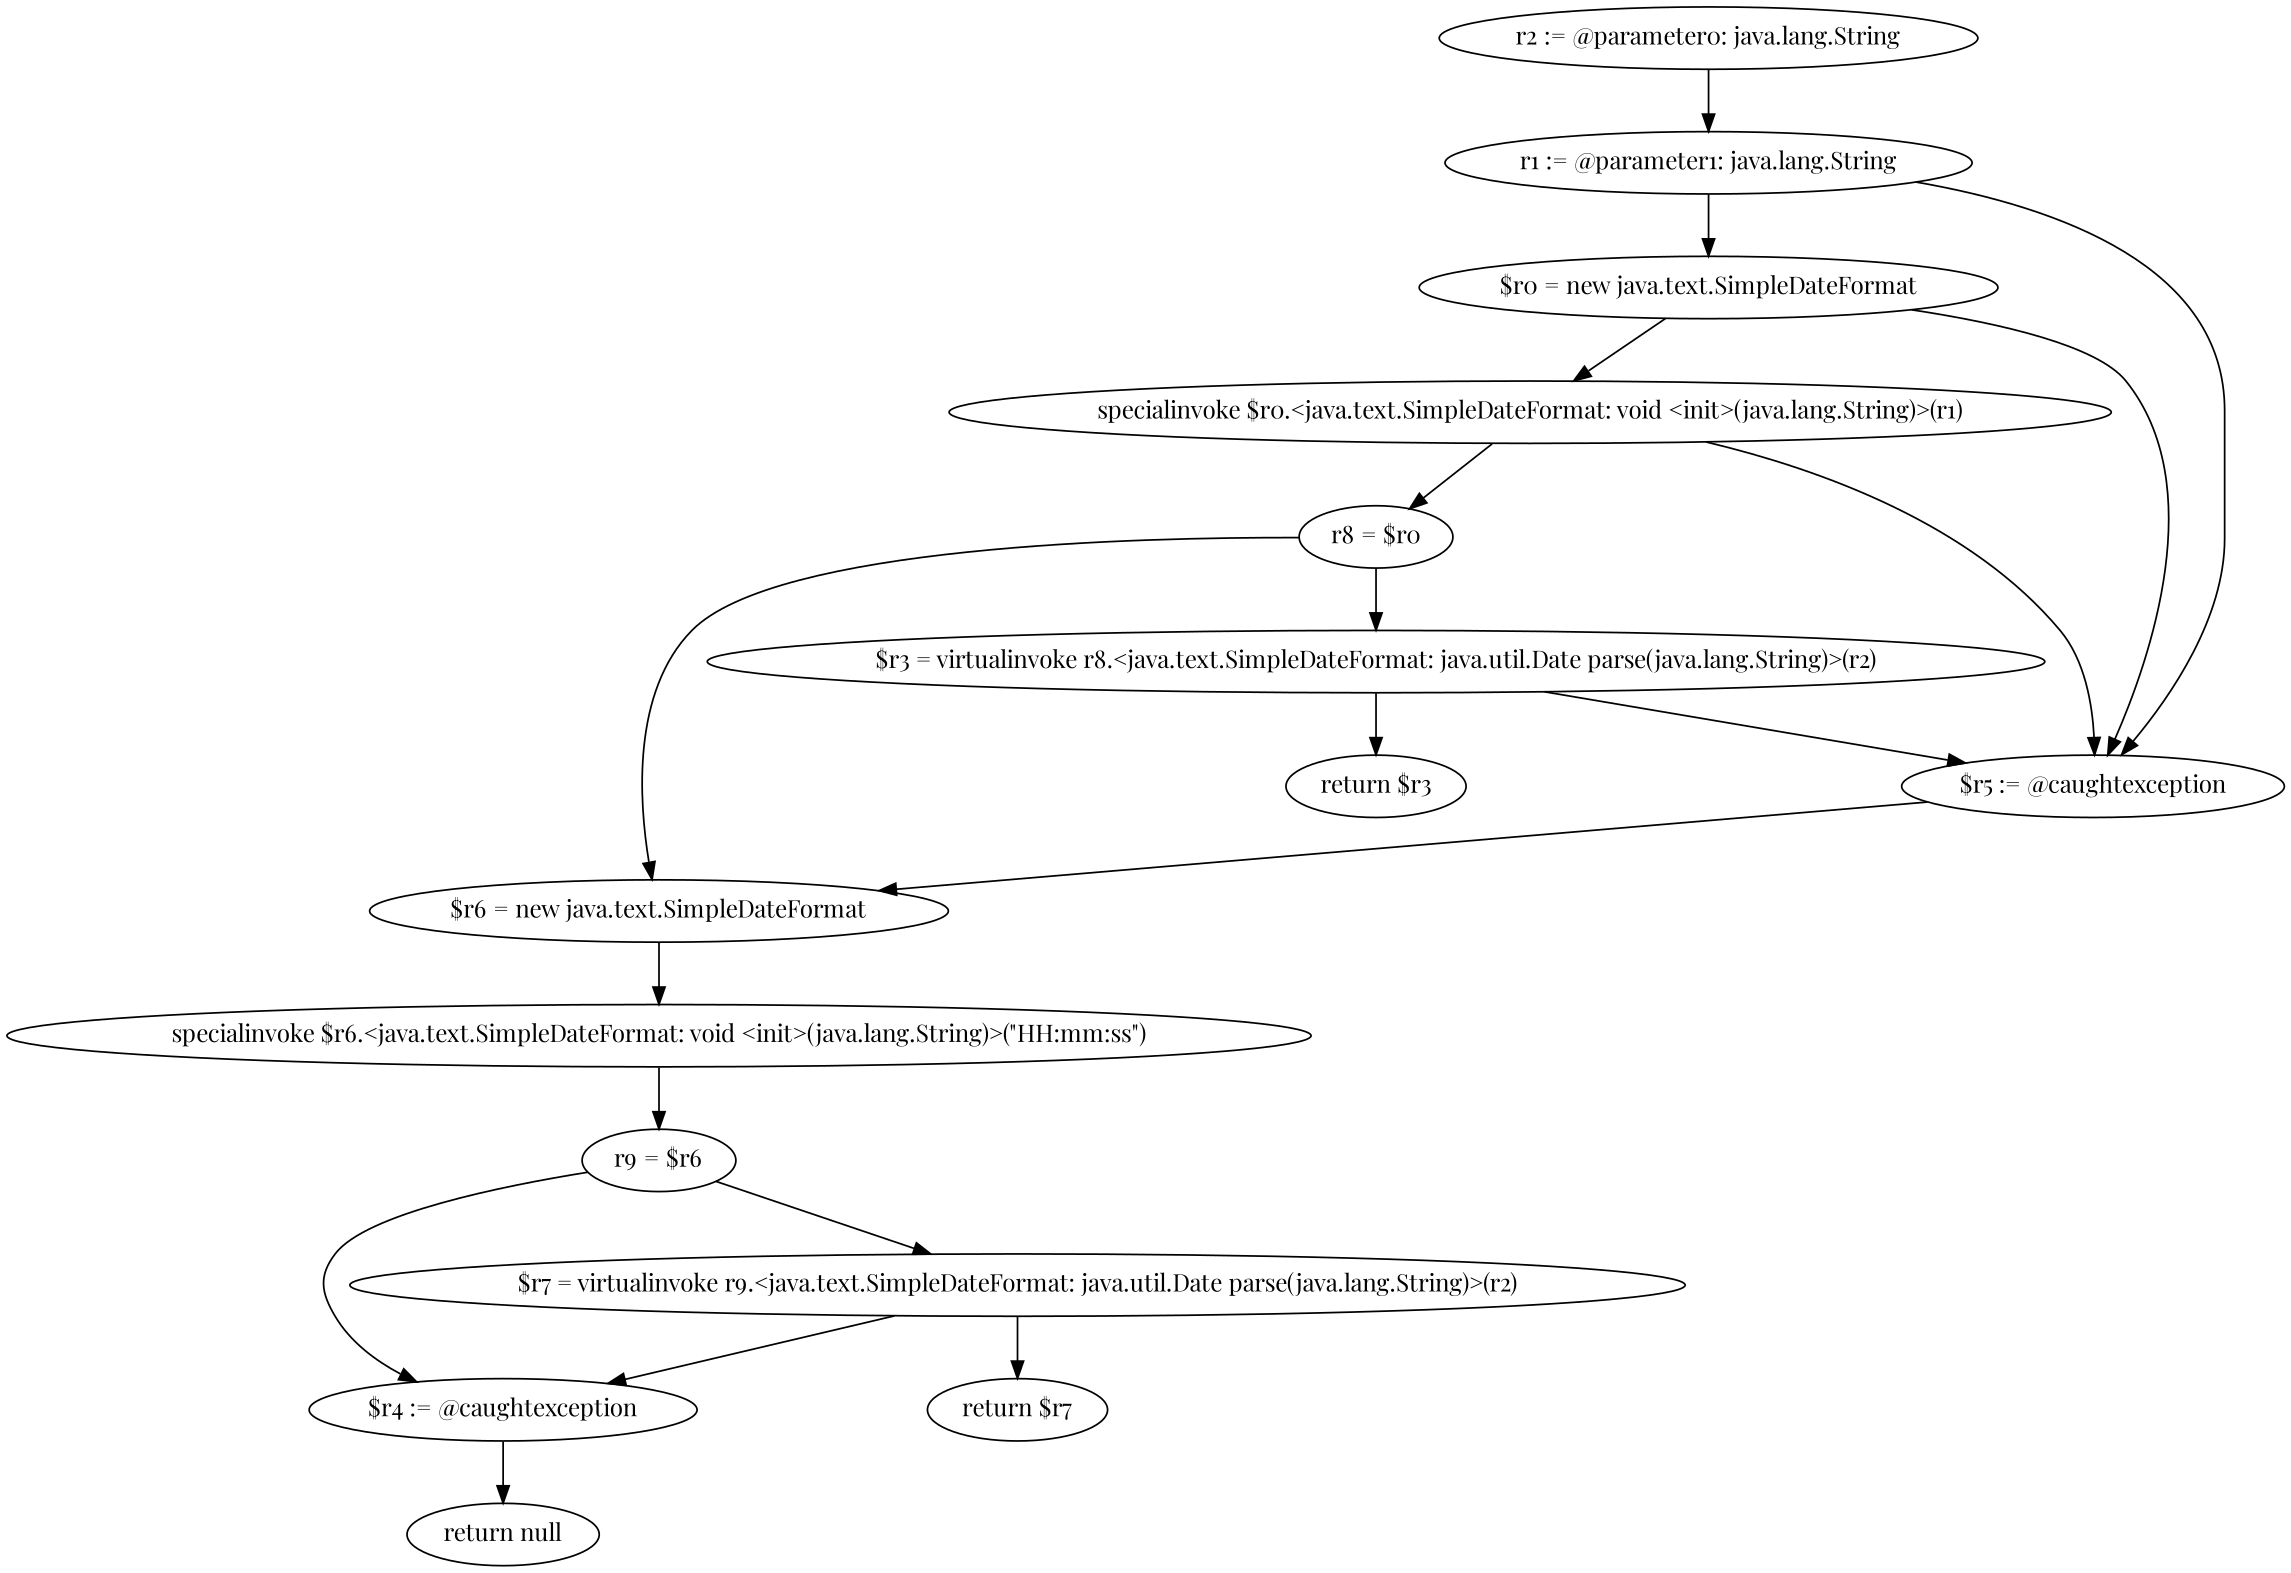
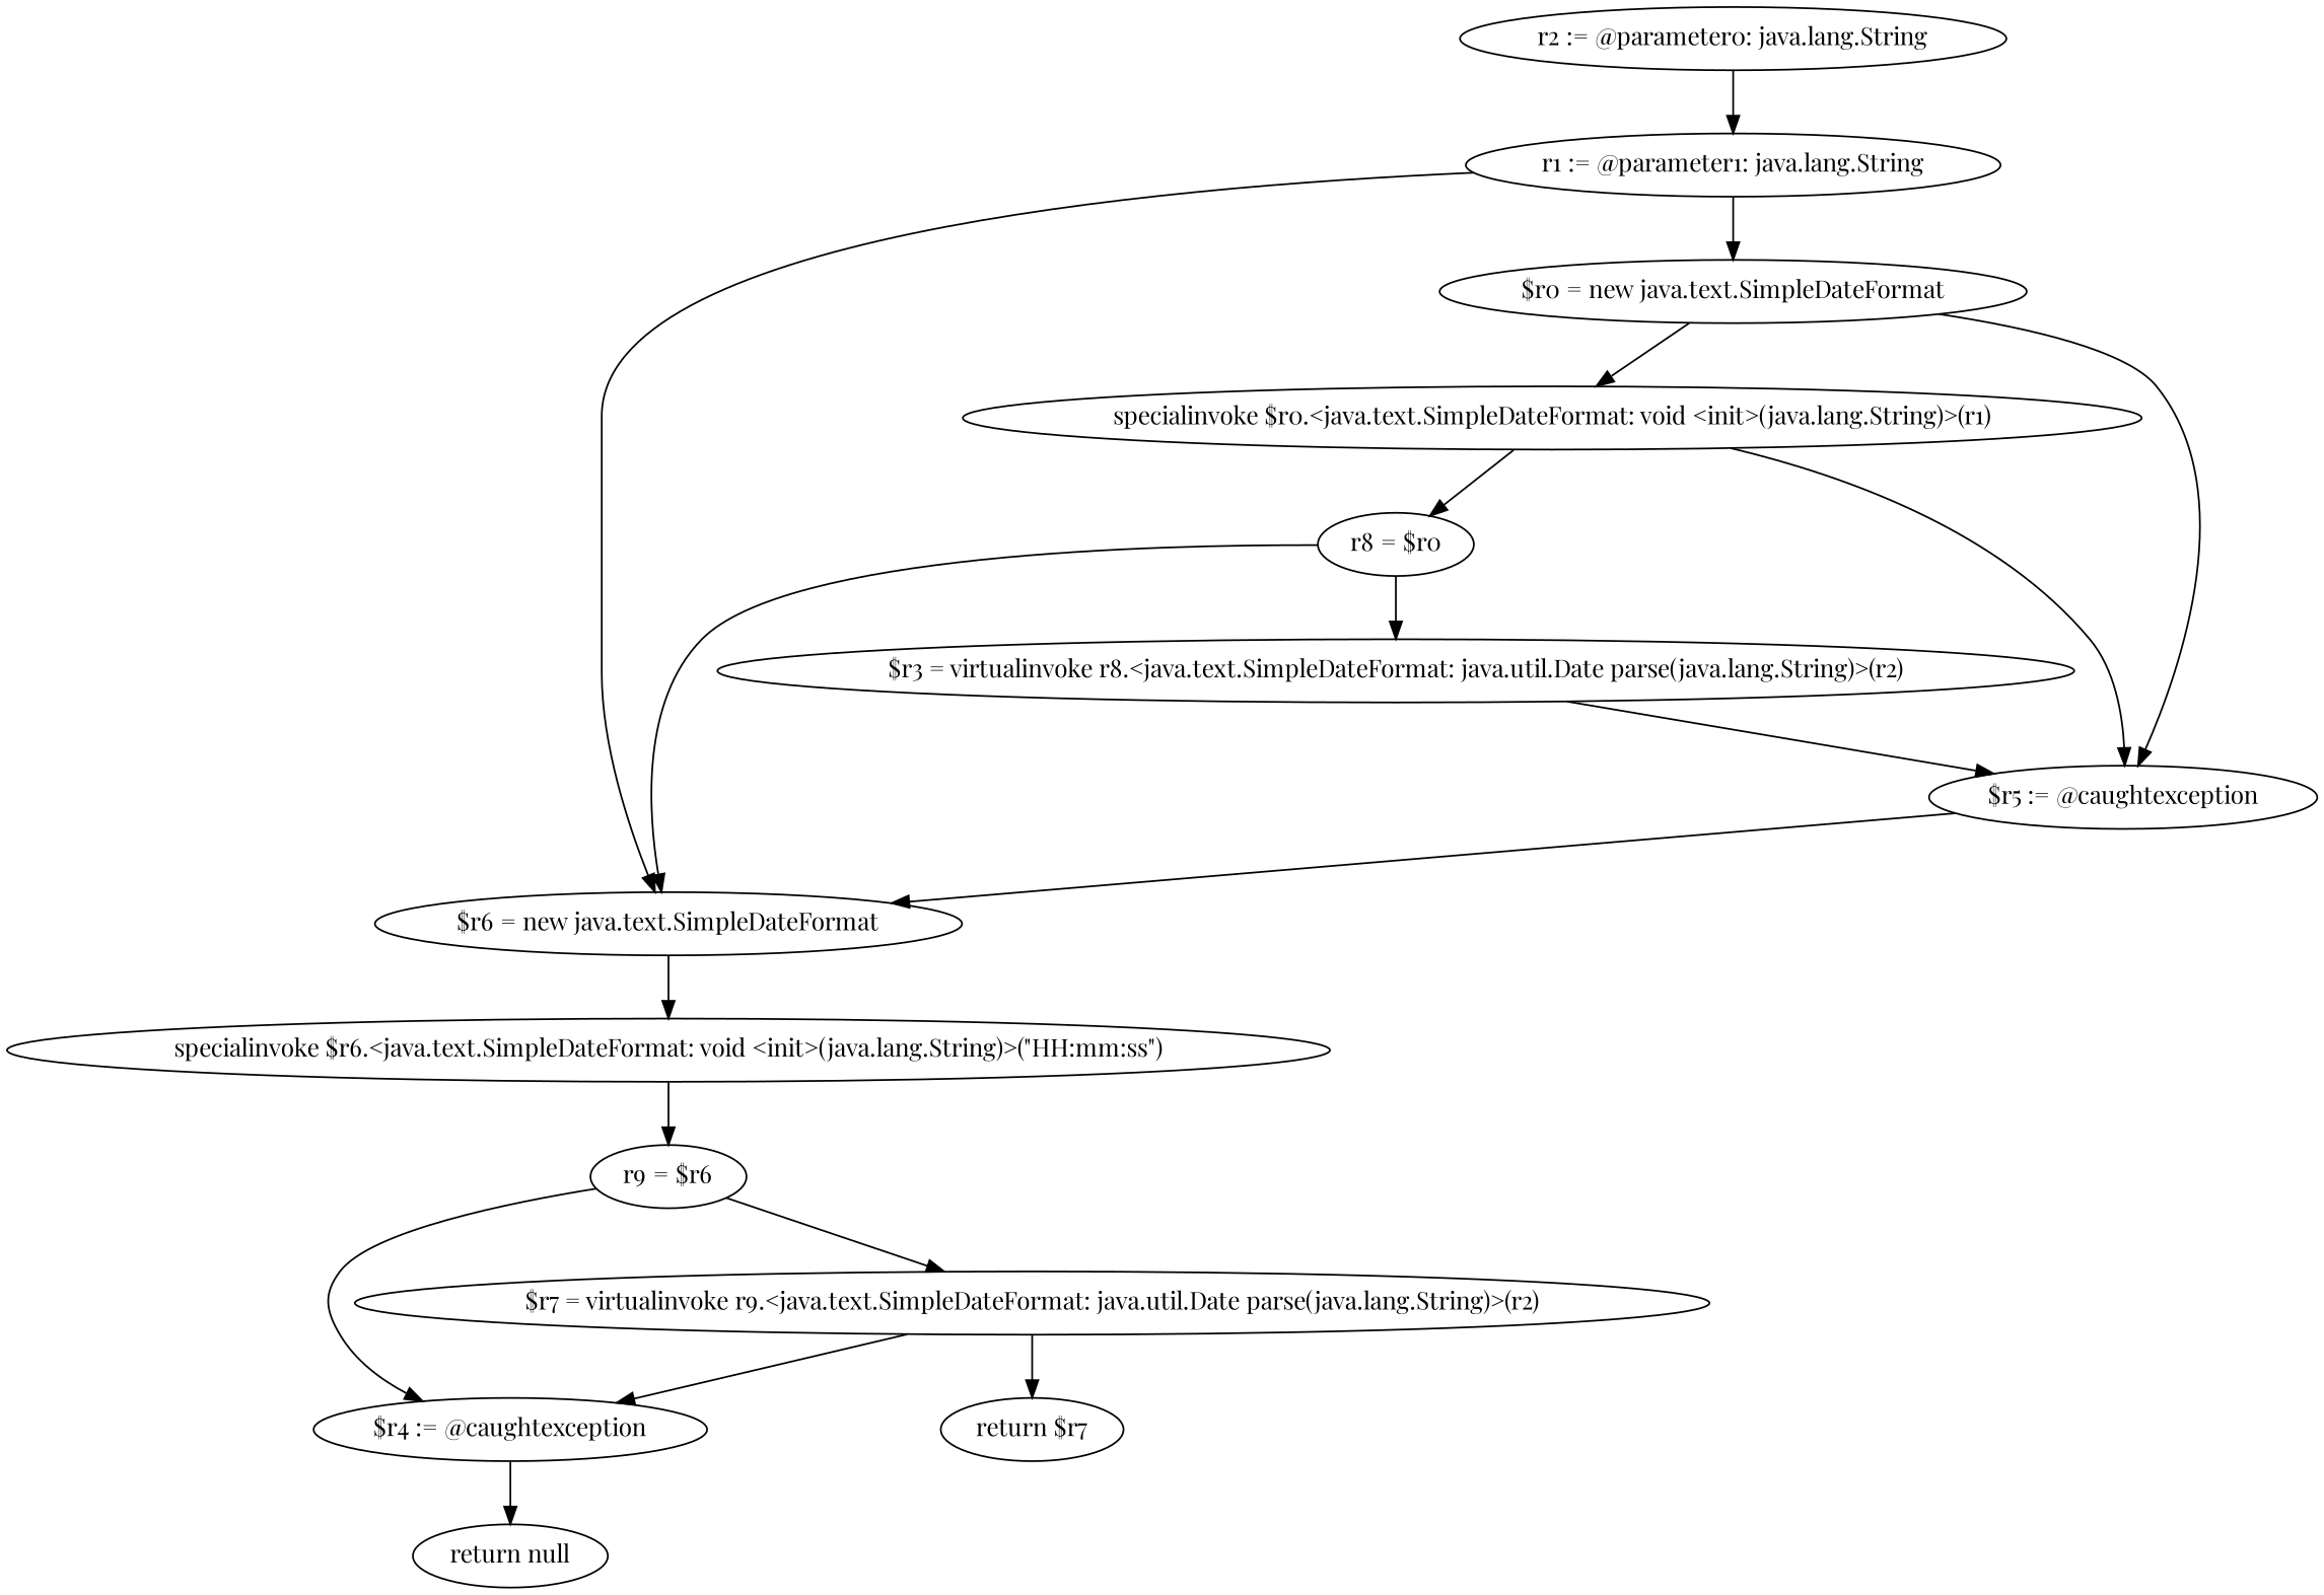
  digraph {
    fontname="Playfair Display"
    node [fontname="Playfair Display"]
    edge [fontname="Playfair Display"]
    "r2 := @parameter0: java.lang.String"
    "r1 := @parameter1: java.lang.String"
    "$r0 = new java.text.SimpleDateFormat"
    "$r5 := @caughtexception"
    "specialinvoke $r0.<java.text.SimpleDateFormat: void <init>(java.lang.String)>(r1)"
    "$r6 = new java.text.SimpleDateFormat"
    "r8 = $r0"
    "$r3 = virtualinvoke r8.<java.text.SimpleDateFormat: java.util.Date parse(java.lang.String)>(r2)"
-   "return $r3"
    "specialinvoke $r6.<java.text.SimpleDateFormat: void <init>(java.lang.String)>(\"HH:mm:ss\")"
    "r9 = $r6"
    "$r7 = virtualinvoke r9.<java.text.SimpleDateFormat: java.util.Date parse(java.lang.String)>(r2)"
    "$r4 := @caughtexception"
    "return $r7"
    "return null"
    "r2 := @parameter0: java.lang.String" -> "r1 := @parameter1: java.lang.String"
    "r1 := @parameter1: java.lang.String" -> "$r0 = new java.text.SimpleDateFormat"
-   "r1 := @parameter1: java.lang.String" -> "$r5 := @caughtexception"
+   "r1 := @parameter1: java.lang.String" -> "$r6 = new java.text.SimpleDateFormat"
    "$r0 = new java.text.SimpleDateFormat" -> "$r5 := @caughtexception"
    "$r0 = new java.text.SimpleDateFormat" -> "specialinvoke $r0.<java.text.SimpleDateFormat: void <init>(java.lang.String)>(r1)"
    "$r5 := @caughtexception" -> "$r6 = new java.text.SimpleDateFormat"
    "specialinvoke $r0.<java.text.SimpleDateFormat: void <init>(java.lang.String)>(r1)" -> "$r5 := @caughtexception"
    "specialinvoke $r0.<java.text.SimpleDateFormat: void <init>(java.lang.String)>(r1)" -> "r8 = $r0"
    "$r6 = new java.text.SimpleDateFormat" -> "specialinvoke $r6.<java.text.SimpleDateFormat: void <init>(java.lang.String)>(\"HH:mm:ss\")"
    "r8 = $r0" -> "$r6 = new java.text.SimpleDateFormat"
    "r8 = $r0" -> "$r3 = virtualinvoke r8.<java.text.SimpleDateFormat: java.util.Date parse(java.lang.String)>(r2)"
    "$r3 = virtualinvoke r8.<java.text.SimpleDateFormat: java.util.Date parse(java.lang.String)>(r2)" -> "$r5 := @caughtexception"
-   "$r3 = virtualinvoke r8.<java.text.SimpleDateFormat: java.util.Date parse(java.lang.String)>(r2)" -> "return $r3"
    "specialinvoke $r6.<java.text.SimpleDateFormat: void <init>(java.lang.String)>(\"HH:mm:ss\")" -> "r9 = $r6"
    "r9 = $r6" -> "$r7 = virtualinvoke r9.<java.text.SimpleDateFormat: java.util.Date parse(java.lang.String)>(r2)"
    "r9 = $r6" -> "$r4 := @caughtexception"
    "$r7 = virtualinvoke r9.<java.text.SimpleDateFormat: java.util.Date parse(java.lang.String)>(r2)" -> "$r4 := @caughtexception"
    "$r7 = virtualinvoke r9.<java.text.SimpleDateFormat: java.util.Date parse(java.lang.String)>(r2)" -> "return $r7"
    "$r4 := @caughtexception" -> "return null"
  }
